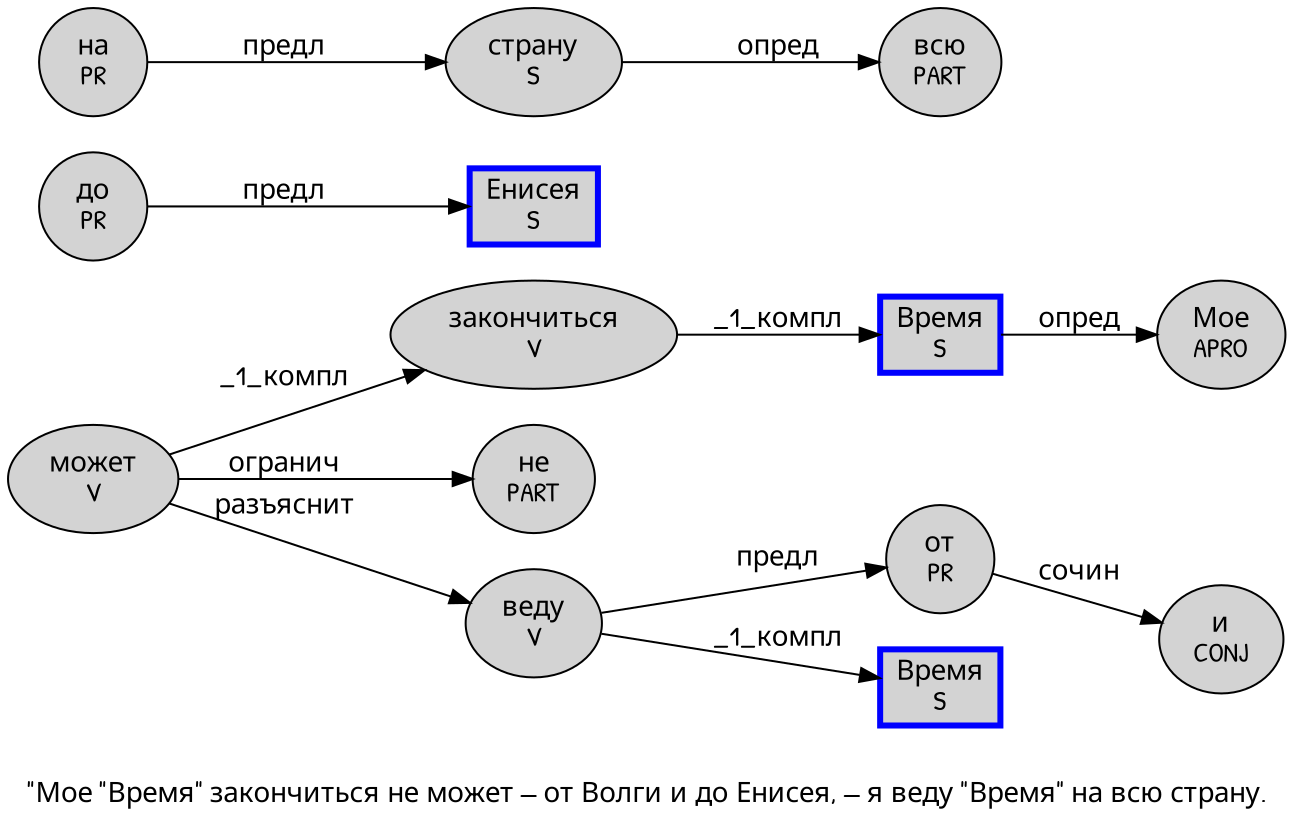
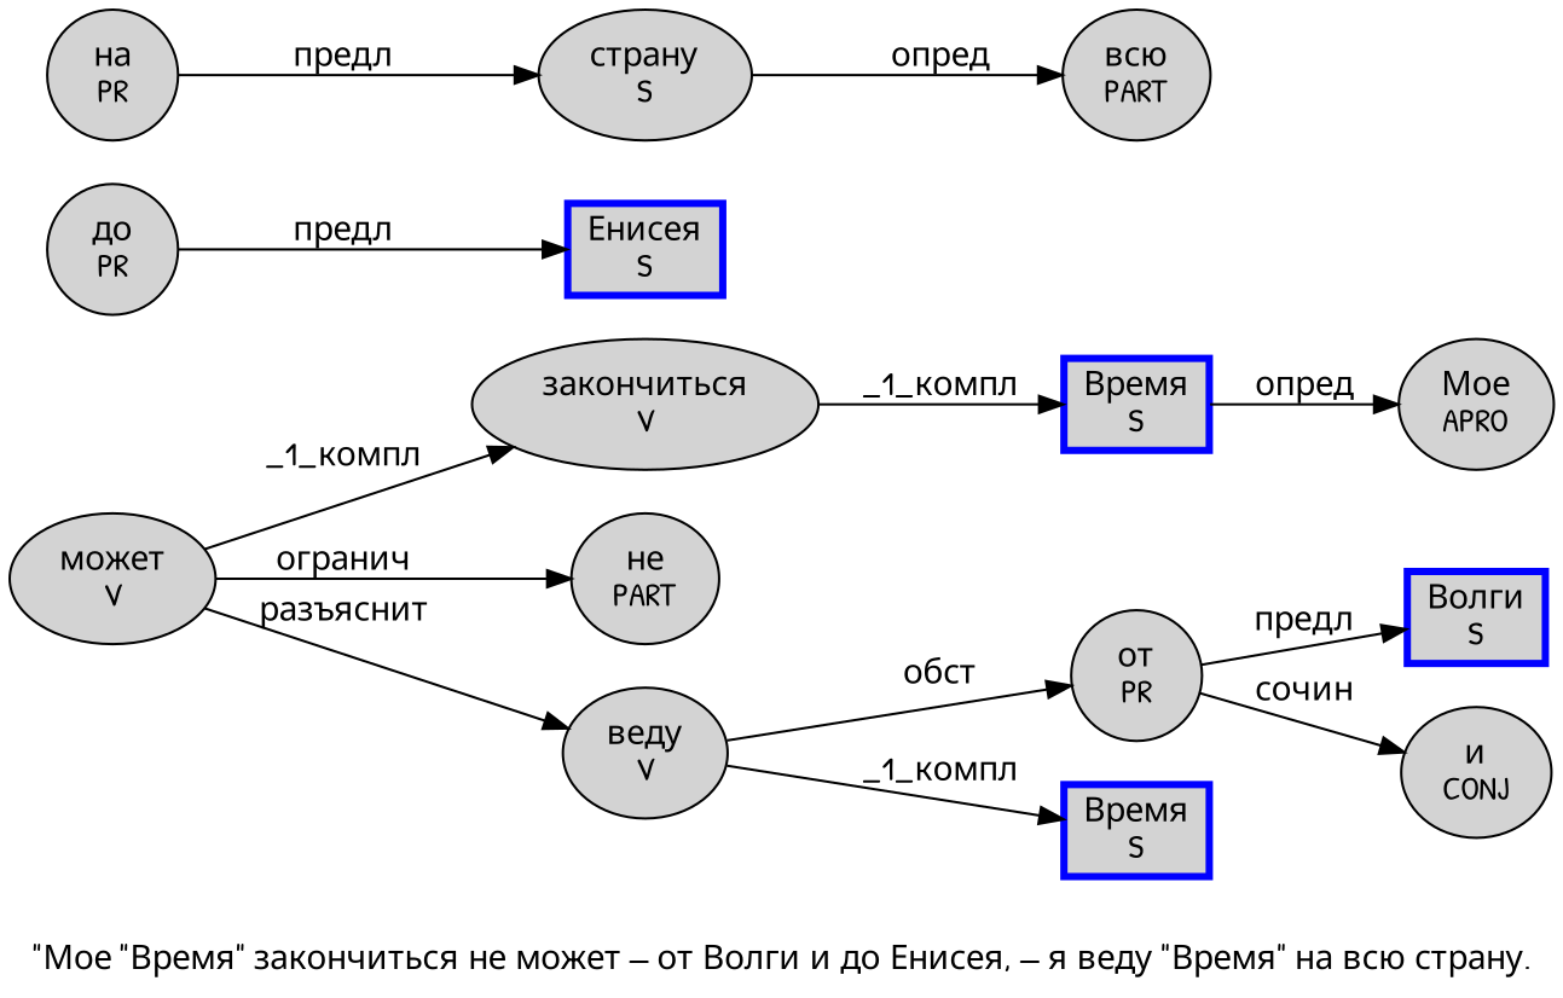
  digraph {
    fontname="Patrick Hand"
    label="\"Мое \"Время\" закончиться не может — от Волги и до Енисея, — я веду \"Время\" на всю страну."
    rankdir=LR
    node [fillcolor=lightgray fontname="Patrick Hand" penwidth=1 shape=ellipse style=filled]
    edge [fontname="Patrick Hand"]
    n1 [label="Мое\nAPRO"]
    n2 [color=blue label="Время\nS" penwidth=3 shape=box]
    n3 [label="закончиться\nV"]
    n4 [label="не\nPART"]
    n5 [label="может\nV"]
    n6 [label="веду\nV"]
    n7 [label="от\nPR"]
    n8 [color=blue label="Время\nS" penwidth=3 shape=box]
+   n9 [color=blue label="Волги\nS" penwidth=3 shape=box]
    n10 [label="и\nCONJ"]
    n11 [label="до\nPR"]
    n12 [color=blue label="Енисея\nS" penwidth=3 shape=box]
    n13 [label="на\nPR"]
    n14 [label="страну\nS"]
    n15 [label="всю\nPART"]
    n2 -> n1 [label="опред"]
    n3 -> n2 [label="_1_компл"]
    n5 -> n3 [label="_1_компл"]
    n5 -> n4 [label="огранич"]
    n5 -> n6 [label="разъяснит"]
-   n6 -> n7 [label="предл"]
+   n6 -> n7 [label="обст"]
    n6 -> n8 [label="_1_компл"]
+   n7 -> n9 [label="предл"]
    n7 -> n10 [label="сочин"]
    n11 -> n12 [label="предл"]
    n13 -> n14 [label="предл"]
    n14 -> n15 [label="опред"]
  }
